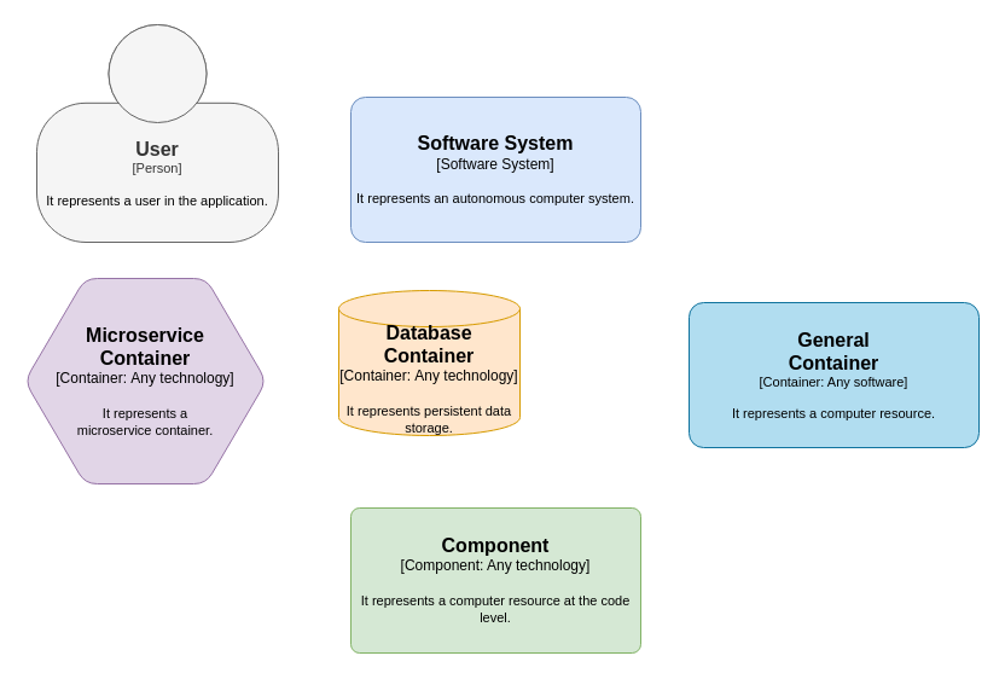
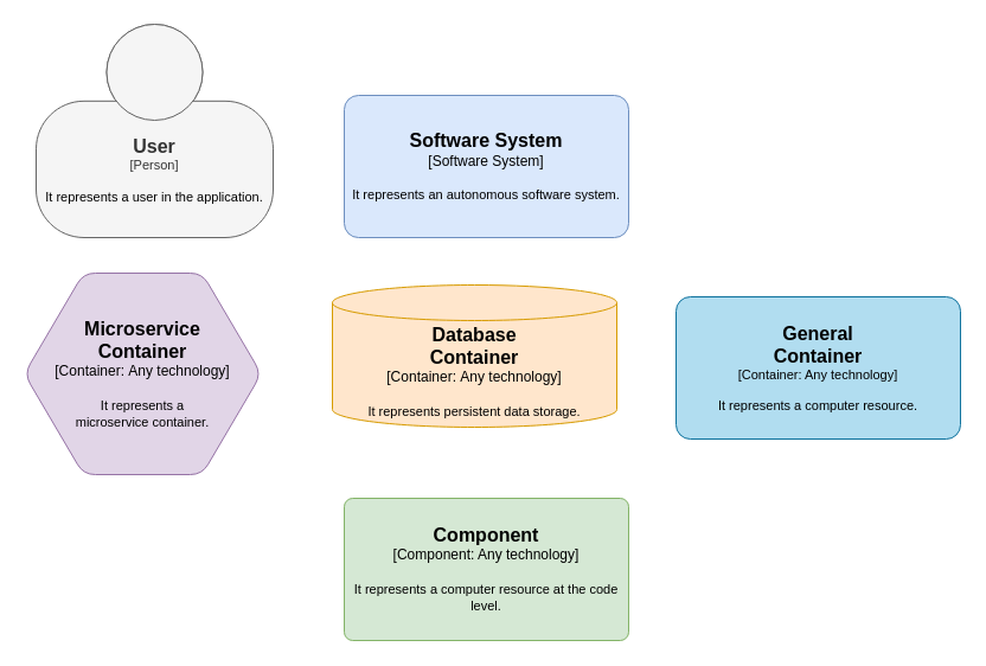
  <mxCell id="0" />
  <mxCell id="1" parent="0" />
  <mxCell id="2" value="&lt;font style=&quot;font-size: 16px&quot;&gt;&lt;b&gt;User&lt;/b&gt;&lt;/font&gt;&lt;div&gt;[Person]&lt;/div&gt;&lt;br&gt;&lt;div&gt;&lt;font style=&quot;font-size: 11px&quot;&gt;&lt;font color=&quot;black&quot;&gt;It represents a user in the application.&lt;/font&gt;&lt;/div&gt;" style="html=1;fontSize=11;dashed=0;whiteSpace=wrap;fillColor=#f5f5f5;strokeColor=#666666;fontColor=#333333;shape=mxgraph.c4.person2;align=center;metaEdit=1;points=[[0.5,0,0],[1,0.5,0],[1,0.75,0],[0.75,1,0],[0.5,1,0],[0.25,1,0],[0,0.75,0],[0,0.5,0]];resizable=0;" parent="1" vertex="1"><mxGeometry x="30" y="20" width="200" height="180" as="geometry" /></mxCell>
- <mxCell id="3" value="&lt;font style=&quot;font-size: 16px&quot;&gt;&lt;b&gt;Software System&lt;/b&gt;&lt;/font&gt;&lt;div&gt;[Software System]&lt;/div&gt;&lt;br&gt;&lt;div&gt;&lt;font style=&quot;font-size: 11px&quot;&gt;&lt;font color=&quot;black&quot;&gt;It represents an autonomous computer system.&lt;/font&gt;&lt;/div&gt;" style="rounded=1;whiteSpace=wrap;html=1;labelBackgroundColor=none;fillColor=#dae8fc;align=center;arcSize=10;strokeColor=#6c8ebf;metaEdit=1;resizable=0;points=[[0.25,0,0],[0.5,0,0],[0.75,0,0],[1,0.25,0],[1,0.5,0],[1,0.75,0],[0.75,1,0],[0.5,1,0],[0.25,1,0],[0,0.75,0],[0,0.5,0],[0,0.25,0]];" parent="1" vertex="1"><mxGeometry x="290" y="80" width="240" height="120" as="geometry" /></mxCell>
+ <mxCell id="3" value="&lt;font style=&quot;font-size: 16px&quot;&gt;&lt;b&gt;Software System&lt;/b&gt;&lt;/font&gt;&lt;div&gt;[Software System]&lt;/div&gt;&lt;br&gt;&lt;div&gt;&lt;font style=&quot;font-size: 11px&quot;&gt;&lt;font color=&quot;black&quot;&gt;It represents an autonomous software system.&lt;/font&gt;&lt;/div&gt;" style="rounded=1;whiteSpace=wrap;html=1;labelBackgroundColor=none;fillColor=#dae8fc;align=center;arcSize=10;strokeColor=#6c8ebf;metaEdit=1;resizable=0;points=[[0.25,0,0],[0.5,0,0],[0.75,0,0],[1,0.25,0],[1,0.5,0],[1,0.75,0],[0.75,1,0],[0.5,1,0],[0.25,1,0],[0,0.75,0],[0,0.5,0],[0,0.25,0]];" parent="1" vertex="1"><mxGeometry x="290" y="80" width="240" height="120" as="geometry" /></mxCell>
  <mxCell id="4" value="&lt;font style=&quot;font-size: 16px&quot;&gt;&lt;b&gt;Microservice &#10;Container&lt;/b&gt;&lt;/font&gt;&lt;div&gt;[Container:&amp;nbsp;Any technology]&lt;/div&gt;&lt;br&gt;&lt;div&gt;&lt;font style=&quot;font-size: 11px&quot;&gt;&lt;font color=&quot;black&quot;&gt;It represents a &#10;microservice container.&lt;/font&gt;&lt;/div&gt;" style="shape=hexagon;size=50;perimeter=hexagonPerimeter2;whiteSpace=wrap;html=1;fixedSize=1;rounded=1;labelBackgroundColor=none;fillColor=#e1d5e7;fontSize=12;align=center;strokeColor=#9673a6;metaEdit=1;points=[[0.5,0,0],[1,0.25,0],[1,0.5,0],[1,0.75,0],[0.5,1,0],[0,0.75,0],[0,0.5,0],[0,0.25,0]];resizable=0;" parent="1" vertex="1"><mxGeometry x="20" y="230" width="200" height="170" as="geometry" /></mxCell>
- <mxCell id="5" value="&lt;font style=&quot;font-size: 16px&quot;&gt;&lt;b&gt;Database &#10;Container&lt;/b&gt;&lt;/font&gt;&lt;div&gt;[Container:&amp;nbsp;Any technology]&lt;/div&gt;&lt;br&gt;&lt;div&gt;&lt;font style=&quot;font-size: 11px&quot;&gt;&lt;font color=&quot;black&quot;&gt;It represents persistent data storage.&lt;/font&gt;&lt;/div&gt;" style="shape=cylinder3;size=15;whiteSpace=wrap;html=1;boundedLbl=1;rounded=0;labelBackgroundColor=none;fontSize=12;align=center;metaEdit=1;points=[[0.5,0,0],[1,0.25,0],[1,0.5,0],[1,0.75,0],[0.5,1,0],[0,0.75,0],[0,0.5,0],[0,0.25,0]];resizable=0;fillColor=#ffe6cc;strokeColor=#d79b00;" parent="1" vertex="1"><mxGeometry x="280" y="240" width="150" height="120" as="geometry" /></mxCell>
- <mxCell id="6" value="&lt;font style=&quot;font-size: 16px&quot;&gt;&lt;b&gt;General &#10;Container&lt;/b&gt;&lt;/font&gt;&lt;div&gt;[Container: Any software]&lt;/div&gt;&lt;br&gt;&lt;div&gt;&lt;font style=&quot;font-size: 11px&quot;&gt;&lt;font color=&quot;black&quot;&gt;It represents a computer resource.&lt;/font&gt;&lt;/div&gt;" style="rounded=1;whiteSpace=wrap;html=1;fontSize=11;labelBackgroundColor=none;fillColor=#b1ddf0;align=center;arcSize=10;strokeColor=#10739e;metaEdit=1;resizable=0;points=[[0.25,0,0],[0.5,0,0],[0.75,0,0],[1,0.25,0],[1,0.5,0],[1,0.75,0],[0.75,1,0],[0.5,1,0],[0.25,1,0],[0,0.75,0],[0,0.5,0],[0,0.25,0]];" parent="1" vertex="1"><mxGeometry x="570" y="250" width="240" height="120" as="geometry" /></mxCell>
+ <mxCell id="5" value="&lt;font style=&quot;font-size: 16px&quot;&gt;&lt;b&gt;Database &#10;Container&lt;/b&gt;&lt;/font&gt;&lt;div&gt;[Container:&amp;nbsp;Any technology]&lt;/div&gt;&lt;br&gt;&lt;div&gt;&lt;font style=&quot;font-size: 11px&quot;&gt;&lt;font color=&quot;black&quot;&gt;It represents persistent data storage.&lt;/font&gt;&lt;/div&gt;" style="shape=cylinder3;size=15;whiteSpace=wrap;html=1;boundedLbl=1;rounded=0;labelBackgroundColor=none;fontSize=12;align=center;metaEdit=1;points=[[0.5,0,0],[1,0.25,0],[1,0.5,0],[1,0.75,0],[0.5,1,0],[0,0.75,0],[0,0.5,0],[0,0.25,0]];resizable=0;fillColor=#ffe6cc;strokeColor=#d79b00;" parent="1" vertex="1"><mxGeometry x="280" y="240" width="240" height="120" as="geometry" /></mxCell>
+ <mxCell id="6" value="&lt;font style=&quot;font-size: 16px&quot;&gt;&lt;b&gt;General &#10;Container&lt;/b&gt;&lt;/font&gt;&lt;div&gt;[Container: Any technology]&lt;/div&gt;&lt;br&gt;&lt;div&gt;&lt;font style=&quot;font-size: 11px&quot;&gt;&lt;font color=&quot;black&quot;&gt;It represents a computer resource.&lt;/font&gt;&lt;/div&gt;" style="rounded=1;whiteSpace=wrap;html=1;fontSize=11;labelBackgroundColor=none;fillColor=#b1ddf0;align=center;arcSize=10;strokeColor=#10739e;metaEdit=1;resizable=0;points=[[0.25,0,0],[0.5,0,0],[0.75,0,0],[1,0.25,0],[1,0.5,0],[1,0.75,0],[0.75,1,0],[0.5,1,0],[0.25,1,0],[0,0.75,0],[0,0.5,0],[0,0.25,0]];" parent="1" vertex="1"><mxGeometry x="570" y="250" width="240" height="120" as="geometry" /></mxCell>
  <mxCell id="7" value="&lt;font style=&quot;font-size: 16px&quot;&gt;&lt;b&gt;Component&lt;/b&gt;&lt;/font&gt;&lt;div&gt;[Component: Any technology]&lt;/div&gt;&lt;br&gt;&lt;div&gt;&lt;font style=&quot;font-size: 11px&quot;&gt;It represents a computer resource at the code level.&lt;/font&gt;&lt;/div&gt;" style="rounded=1;whiteSpace=wrap;html=1;labelBackgroundColor=none;fillColor=#d5e8d4;align=center;arcSize=6;strokeColor=#82b366;metaEdit=1;resizable=0;points=[[0.25,0,0],[0.5,0,0],[0.75,0,0],[1,0.25,0],[1,0.5,0],[1,0.75,0],[0.75,1,0],[0.5,1,0],[0.25,1,0],[0,0.75,0],[0,0.5,0],[0,0.25,0]];" parent="1" vertex="1"><mxGeometry x="290" y="420" width="240" height="120" as="geometry" /></mxCell>
